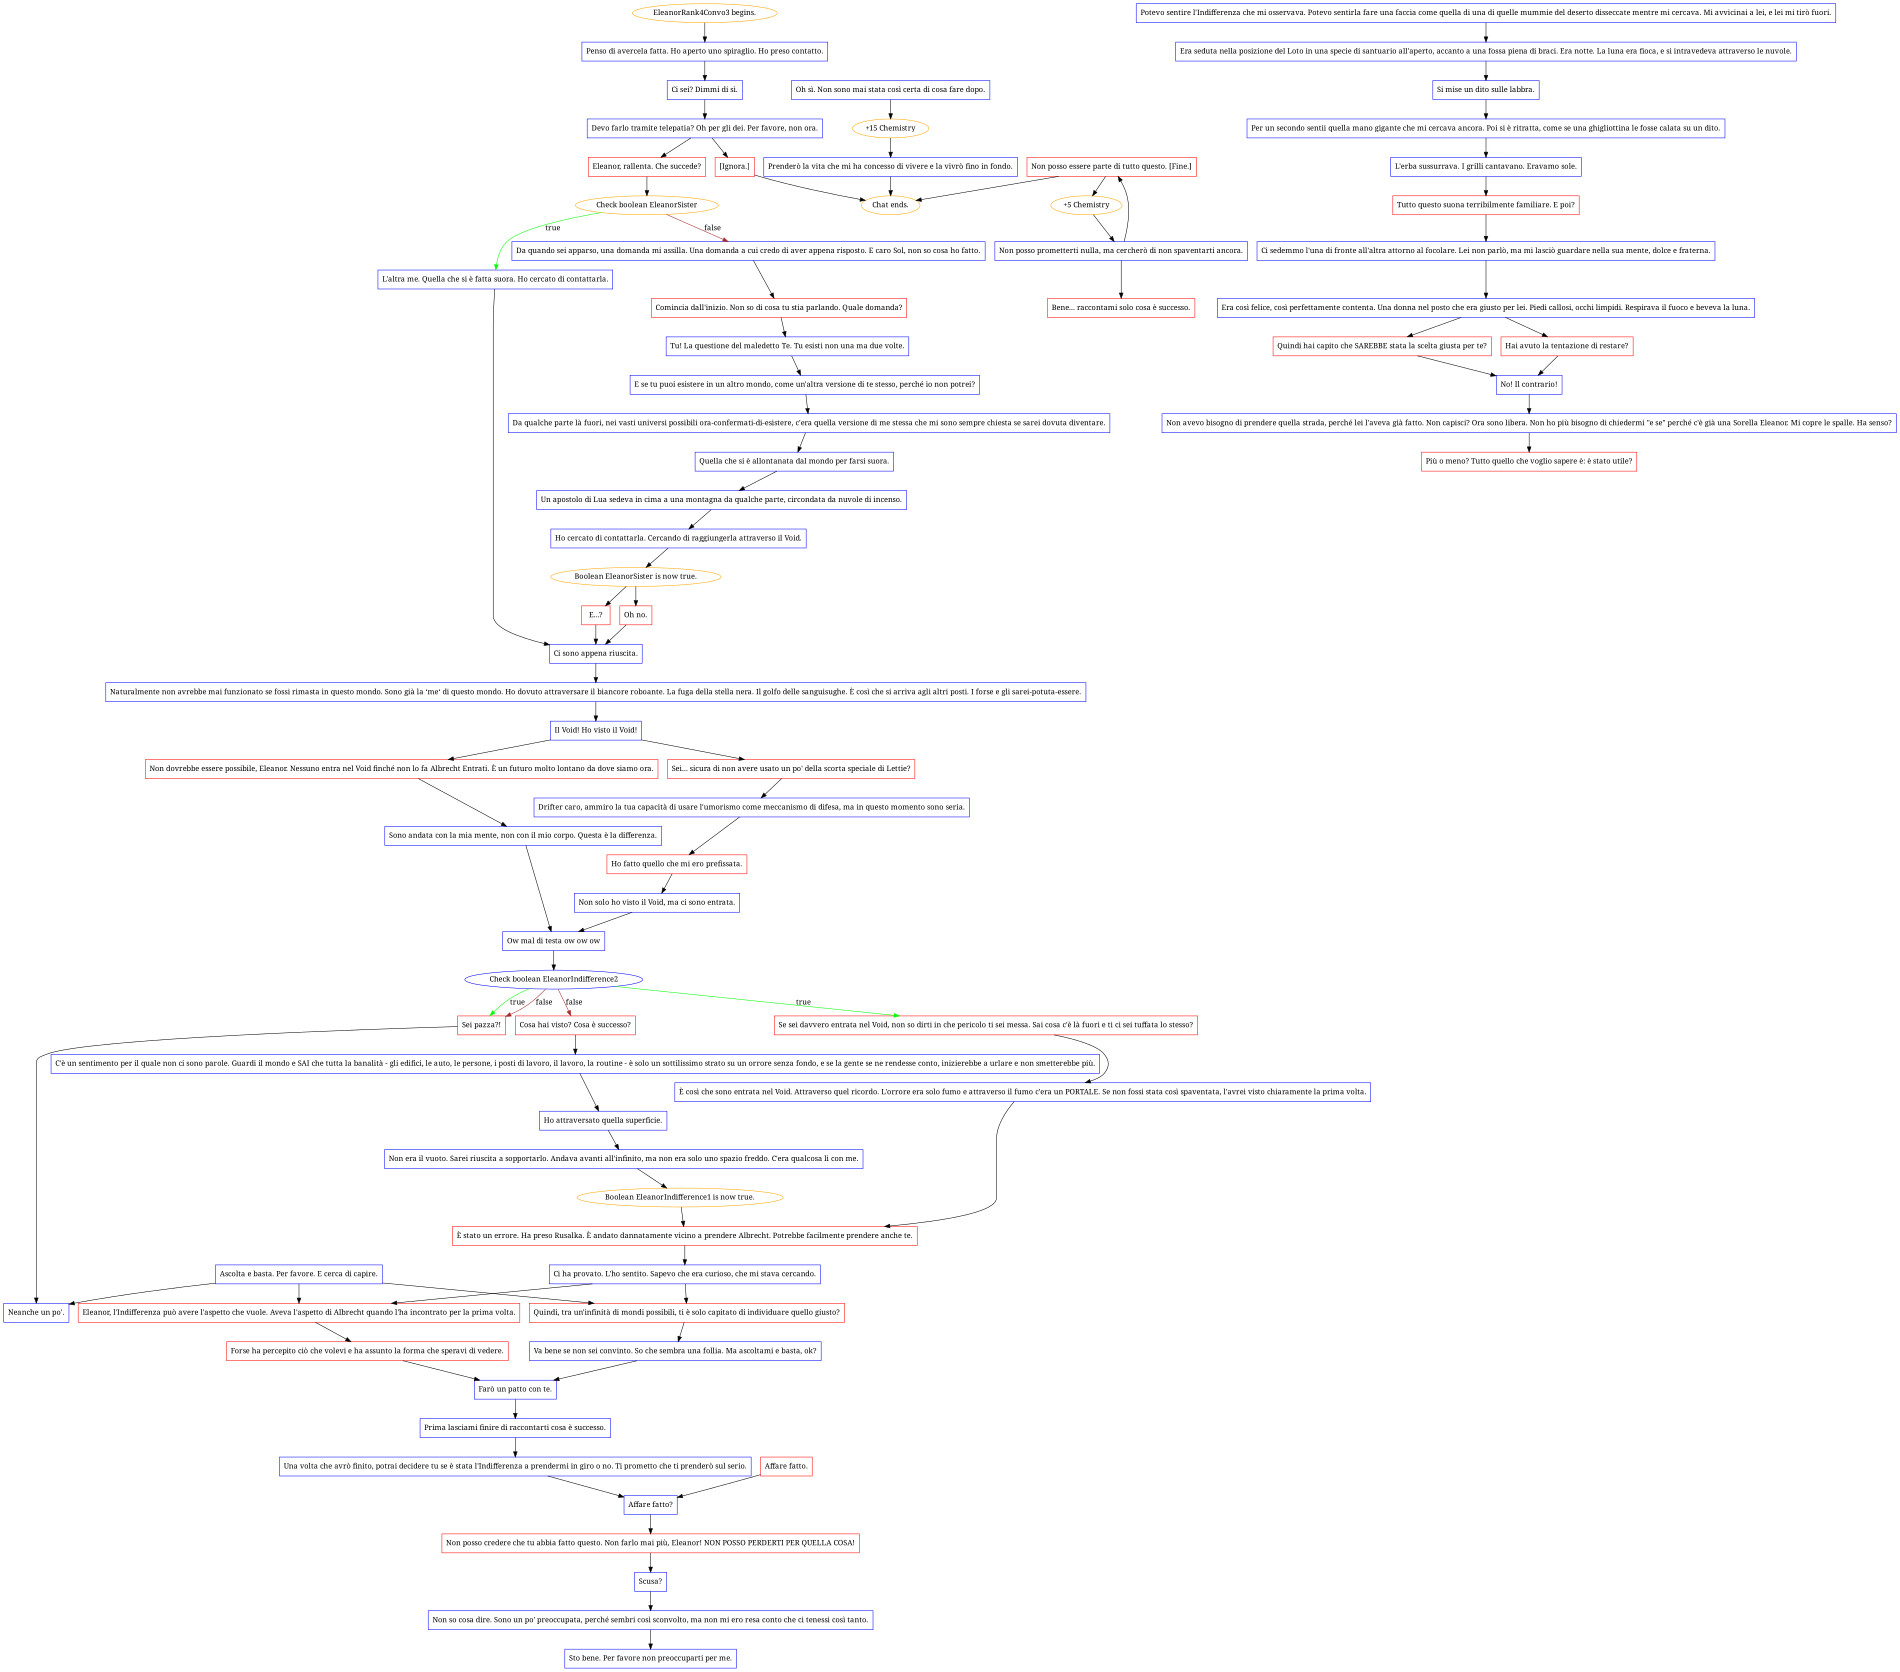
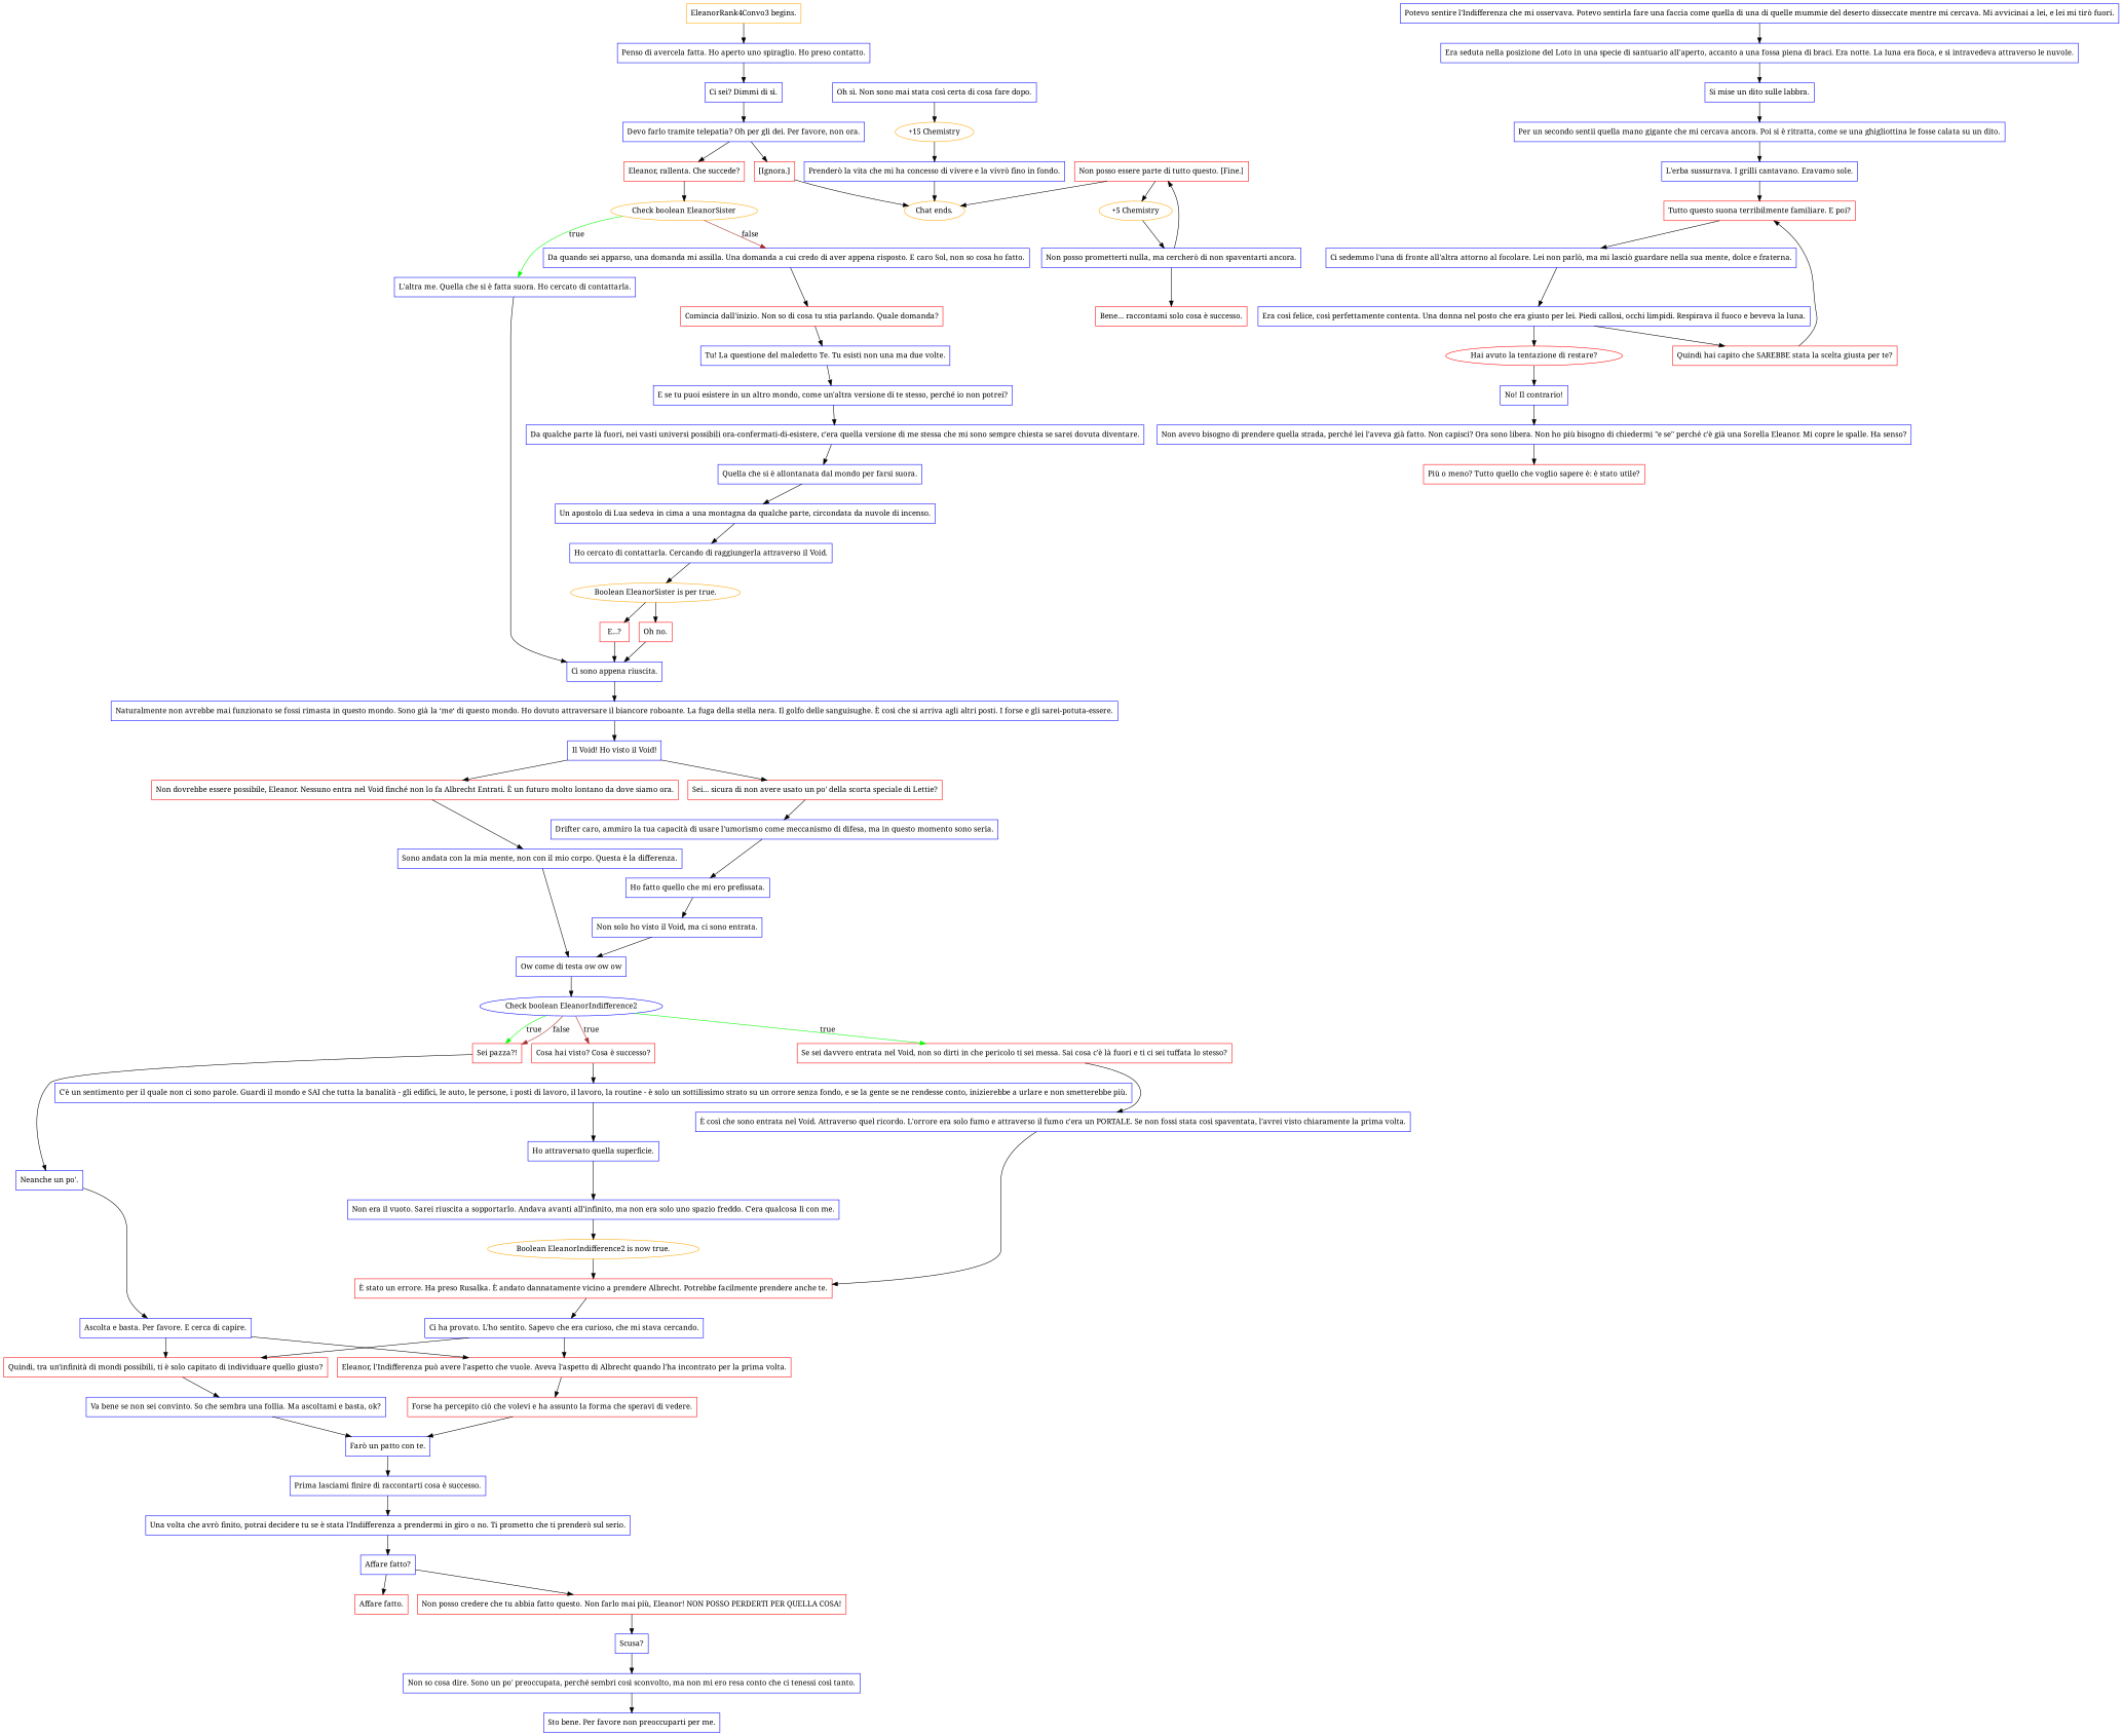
  digraph {
    fontname="Noto Serif"
    node [color=blue fontname="Noto Serif" shape=box]
    edge [fontname="Noto Serif"]
-   "EleanorRank4Convo3 begins." [color=orange shape=""]
+   "EleanorRank4Convo3 begins." [color=orange]
    n2 [label="Penso di avercela fatta. Ho aperto uno spiraglio. Ho preso contatto."]
    n3 [label="Ci sei? Dimmi di sì."]
    n4 [label="Devo farlo tramite telepatia? Oh per gli dei. Per favore, non ora."]
    n5 [color=red label="Eleanor, rallenta. Che succede?"]
    n6 [color=red label="[Ignora.]"]
    n7 [color=orange label="Check boolean EleanorSister" shape=""]
    "Chat ends." [color=orange shape=""]
    n9 [label="L'altra me. Quella che si è fatta suora. Ho cercato di contattarla."]
    n10 [label="Da quando sei apparso, una domanda mi assilla. Una domanda a cui credo di aver appena risposto. E caro Sol, non so cosa ho fatto."]
    n11 [label="Ci sono appena riuscita."]
    n12 [color=red label="Comincia dall'inizio. Non so di cosa tu stia parlando. Quale domanda?"]
    n13 [label="Naturalmente non avrebbe mai funzionato se fossi rimasta in questo mondo. Sono già la ‘me‘ di questo mondo. Ho dovuto attraversare il biancore roboante. La fuga della stella nera. Il golfo delle sanguisughe. È così che si arriva agli altri posti. I forse e gli sarei-potuta-essere."]
    n14 [label="Tu! La questione del maledetto Te. Tu esisti non una ma due volte."]
    n15 [label="Il Void! Ho visto il Void!"]
    n16 [label="E se tu puoi esistere in un altro mondo, come un'altra versione di te stesso, perché io non potrei?"]
    n17 [color=red label="Sei... sicura di non avere usato un po' della scorta speciale di Lettie?"]
    n18 [color=red label="Non dovrebbe essere possibile, Eleanor. Nessuno entra nel Void finché non lo fa Albrecht Entrati. È un futuro molto lontano da dove siamo ora."]
    n19 [label="Da qualche parte là fuori, nei vasti universi possibili ora-confermati-di-esistere, c'era quella versione di me stessa che mi sono sempre chiesta se sarei dovuta diventare."]
    n20 [label="Drifter caro, ammiro la tua capacità di usare l'umorismo come meccanismo di difesa, ma in questo momento sono seria."]
    n21 [label="Sono andata con la mia mente, non con il mio corpo. Questa è la differenza."]
    n22 [label="Quella che si è allontanata dal mondo per farsi suora."]
-   n23 [color=red label="Ho fatto quello che mi ero prefissata."]
-   n24 [label="Ow mal di testa ow ow ow"]
+   n23 [label="Ho fatto quello che mi ero prefissata."]
+   n24 [label="Ow come di testa ow ow ow"]
    n25 [label="Un apostolo di Lua sedeva in cima a una montagna da qualche parte, circondata da nuvole di incenso."]
    n26 [label="Non solo ho visto il Void, ma ci sono entrata."]
    n27 [label="Check boolean EleanorIndifference2" shape=""]
    n28 [label="Ho cercato di contattarla. Cercando di raggiungerla attraverso il Void."]
    n29 [color=red label="Se sei davvero entrata nel Void, non so dirti in che pericolo ti sei messa. Sai cosa c'è là fuori e ti ci sei tuffata lo stesso?"]
    n30 [color=red label="Sei pazza?!"]
    n31 [color=red label="Cosa hai visto? Cosa è successo?"]
-   n32 [color=orange label="Boolean EleanorSister is now true." shape=""]
+   n32 [color=orange label="Boolean EleanorSister is per true." shape=""]
    n33 [label="È così che sono entrata nel Void. Attraverso quel ricordo. L'orrore era solo fumo e attraverso il fumo c'era un PORTALE. Se non fossi stata così spaventata, l'avrei visto chiaramente la prima volta."]
    n34 [label="Neanche un po'."]
    n35 [label="C'è un sentimento per il quale non ci sono parole. Guardi il mondo e SAI che tutta la banalità - gli edifici, le auto, le persone, i posti di lavoro, il lavoro, la routine - è solo un sottilissimo strato su un orrore senza fondo, e se la gente se ne rendesse conto, inizierebbe a urlare e non smetterebbe più."]
    n36 [color=red label="Oh no."]
    n37 [color=red label="E...?"]
    n38 [color=red label="È stato un errore. Ha preso Rusalka. È andato dannatamente vicino a prendere Albrecht. Potrebbe facilmente prendere anche te."]
    n39 [label="Ascolta e basta. Per favore. E cerca di capire."]
    n40 [label="Ho attraversato quella superficie."]
    n41 [label="Ci ha provato. L'ho sentito. Sapevo che era curioso, che mi stava cercando."]
    n42 [color=red label="Quindi, tra un'infinità di mondi possibili, ti è solo capitato di individuare quello giusto?"]
    n43 [color=red label="Eleanor, l'Indifferenza può avere l'aspetto che vuole. Aveva l'aspetto di Albrecht quando l'ha incontrato per la prima volta."]
    n44 [label="Non era il vuoto. Sarei riuscita a sopportarlo. Andava avanti all'infinito, ma non era solo uno spazio freddo. C'era qualcosa lì con me."]
    n45 [label="Va bene se non sei convinto. So che sembra una follia. Ma ascoltami e basta, ok?"]
    n46 [color=red label="Forse ha percepito ciò che volevi e ha assunto la forma che speravi di vedere."]
-   n47 [color=orange label="Boolean EleanorIndifference1 is now true." shape=""]
+   n47 [color=orange label="Boolean EleanorIndifference2 is now true." shape=""]
    n48 [label="Farò un patto con te."]
    n49 [label="Prima lasciami finire di raccontarti cosa è successo."]
    n50 [label="Una volta che avrò finito, potrai decidere tu se è stata l'Indifferenza a prendermi in giro o no. Ti prometto che ti prenderò sul serio."]
    n51 [label="Affare fatto?"]
    n52 [color=red label="Affare fatto."]
    n53 [color=red label="Non posso credere che tu abbia fatto questo. Non farlo mai più, Eleanor! NON POSSO PERDERTI PER QUELLA COSA!"]
    n54 [label="Scusa?"]
    n55 [label="Non so cosa dire. Sono un po' preoccupata, perché sembri così sconvolto, ma non mi ero resa conto che ci tenessi così tanto."]
    n56 [label="Potevo sentire l'Indifferenza che mi osservava. Potevo sentirla fare una faccia come quella di una di quelle mummie del deserto disseccate mentre mi cercava. Mi avvicinai a lei, e lei mi tirò fuori."]
    n57 [label="Era seduta nella posizione del Loto in una specie di santuario all'aperto, accanto a una fossa piena di braci. Era notte. La luna era fioca, e si intravedeva attraverso le nuvole."]
    n58 [label="Sto bene. Per favore non preoccuparti per me."]
    n59 [label="Si mise un dito sulle labbra."]
    n60 [label="Per un secondo sentii quella mano gigante che mi cercava ancora. Poi si è ritratta, come se una ghigliottina le fosse calata su un dito."]
    n61 [color=orange label="+5 Chemistry" shape=""]
    n62 [label="Non posso prometterti nulla, ma cercherò di non spaventarti ancora."]
    n63 [label="L'erba sussurrava. I grilli cantavano. Eravamo sole."]
    n64 [color=red label="Bene... raccontami solo cosa è successo."]
    n65 [color=red label="Non posso essere parte di tutto questo. [Fine.]"]
    n66 [color=red label="Tutto questo suona terribilmente familiare. E poi?"]
    n67 [label="Ci sedemmo l'una di fronte all'altra attorno al focolare. Lei non parlò, ma mi lasciò guardare nella sua mente, dolce e fraterna."]
    n68 [label="Era così felice, così perfettamente contenta. Una donna nel posto che era giusto per lei. Piedi callosi, occhi limpidi. Respirava il fuoco e beveva la luna."]
    n69 [color=red label="Quindi hai capito che SAREBBE stata la scelta giusta per te?"]
-   n70 [color=red label="Hai avuto la tentazione di restare?"]
+   n70 [color=red label="Hai avuto la tentazione di restare?" shape=ellipse]
    n71 [label="No! Il contrario!"]
    n72 [label="Non avevo bisogno di prendere quella strada, perché lei l'aveva già fatto. Non capisci? Ora sono libera. Non ho più bisogno di chiedermi \"e se\" perché c'è già una Sorella Eleanor. Mi copre le spalle. Ha senso?"]
    n73 [color=red label="Più o meno? Tutto quello che voglio sapere è: è stato utile?"]
    n74 [label="Oh sì. Non sono mai stata così certa di cosa fare dopo."]
    n75 [color=orange label="+15 Chemistry" shape=""]
    n76 [label="Prenderò la vita che mi ha concesso di vivere e la vivrò fino in fondo."]
    "EleanorRank4Convo3 begins." -> n2
    n2 -> n3
    n3 -> n4
    n4 -> n5
    n4 -> n6
    n5 -> n7
    n6 -> "Chat ends."
    n7 -> n9 [color=green label=true]
    n7 -> n10 [color=brown label=false]
    n9 -> n11
    n10 -> n12
    n11 -> n13
    n12 -> n14
    n13 -> n15
    n14 -> n16
    n15 -> n17
    n15 -> n18
    n16 -> n19
    n17 -> n20
    n18 -> n21
    n19 -> n22
    n20 -> n23
    n21 -> n24
    n22 -> n25
    n23 -> n26
    n24 -> n27
    n25 -> n28
    n26 -> n24
    n27 -> n29 [color=green label=true]
    n27 -> n30 [color=green label=true]
    n27 -> n30 [color=brown label=false]
-   n27 -> n31 [color=brown label=false]
+   n27 -> n31 [color=brown label=true]
    n28 -> n32
    n29 -> n33
    n30 -> n34
    n31 -> n35
    n32 -> n36
    n32 -> n37
    n33 -> n38
-   n39 -> n34
+   n34 -> n39
    n35 -> n40
    n36 -> n11
    n37 -> n11
    n38 -> n41
    n39 -> n42
    n39 -> n43
    n40 -> n44
    n41 -> n42
    n41 -> n43
    n42 -> n45
    n43 -> n46
    n44 -> n47
    n45 -> n48
    n46 -> n48
    n47 -> n38
    n48 -> n49
    n49 -> n50
    n50 -> n51
-   n52 -> n51
+   n51 -> n52
    n51 -> n53
    n53 -> n54
    n54 -> n55
    n55 -> n58
    n56 -> n57
    n57 -> n59
    n59 -> n60
    n60 -> n63
    n61 -> n62
    n62 -> n64
    n62 -> n65
    n63 -> n66
    n65 -> "Chat ends."
    n65 -> n61
    n66 -> n67
    n67 -> n68
    n68 -> n69
    n68 -> n70
-   n69 -> n71
+   n69 -> n66
    n70 -> n71
    n71 -> n72
    n72 -> n73
    n74 -> n75
    n75 -> n76
    n76 -> "Chat ends."
  }
